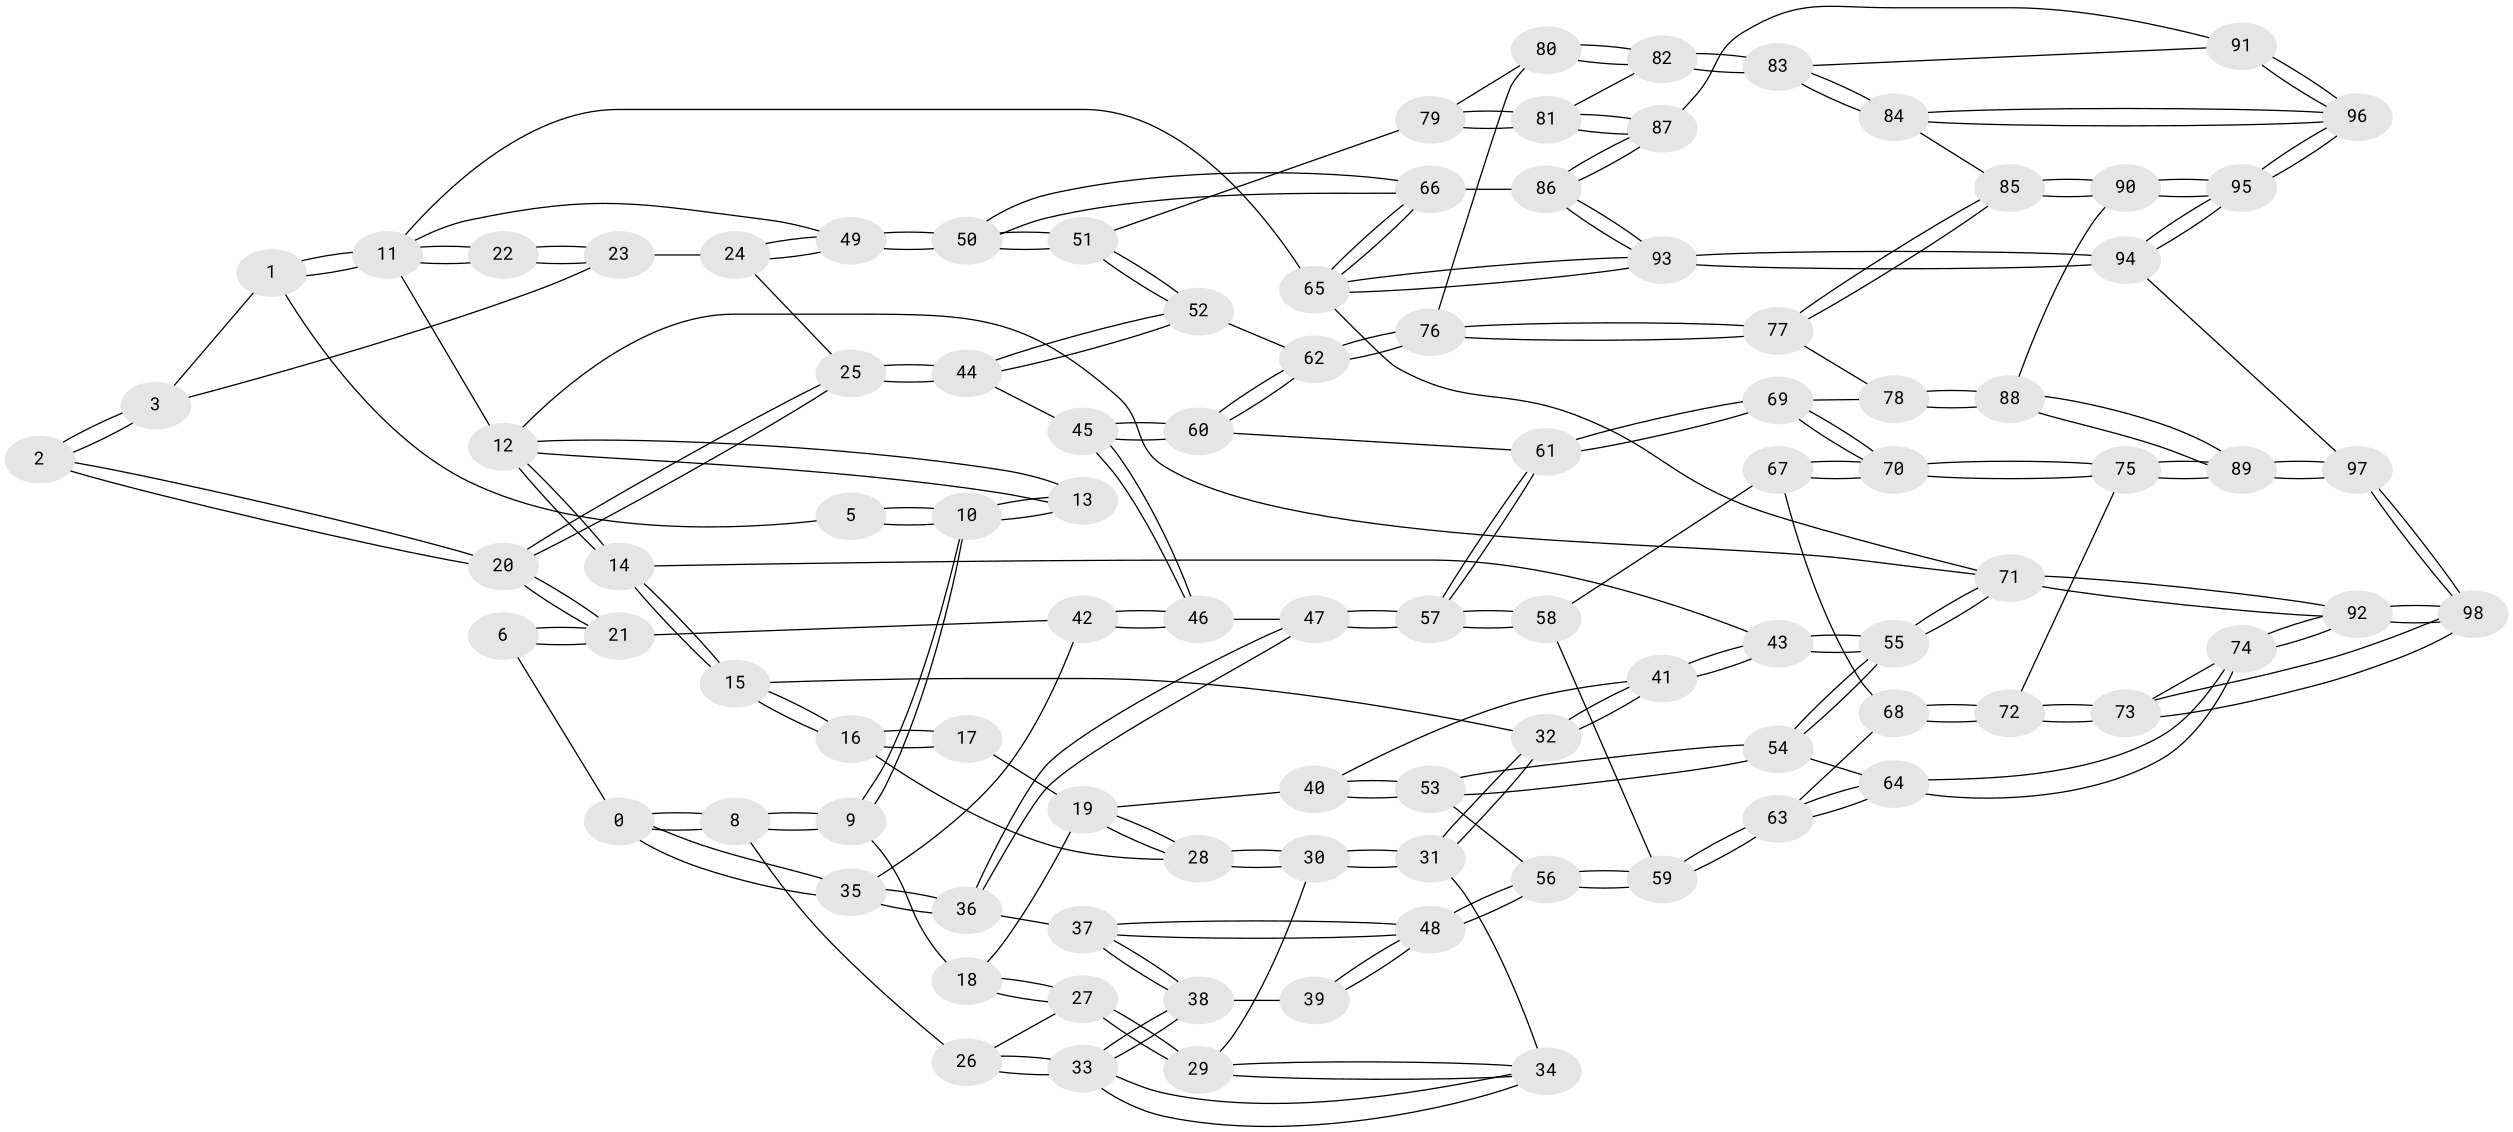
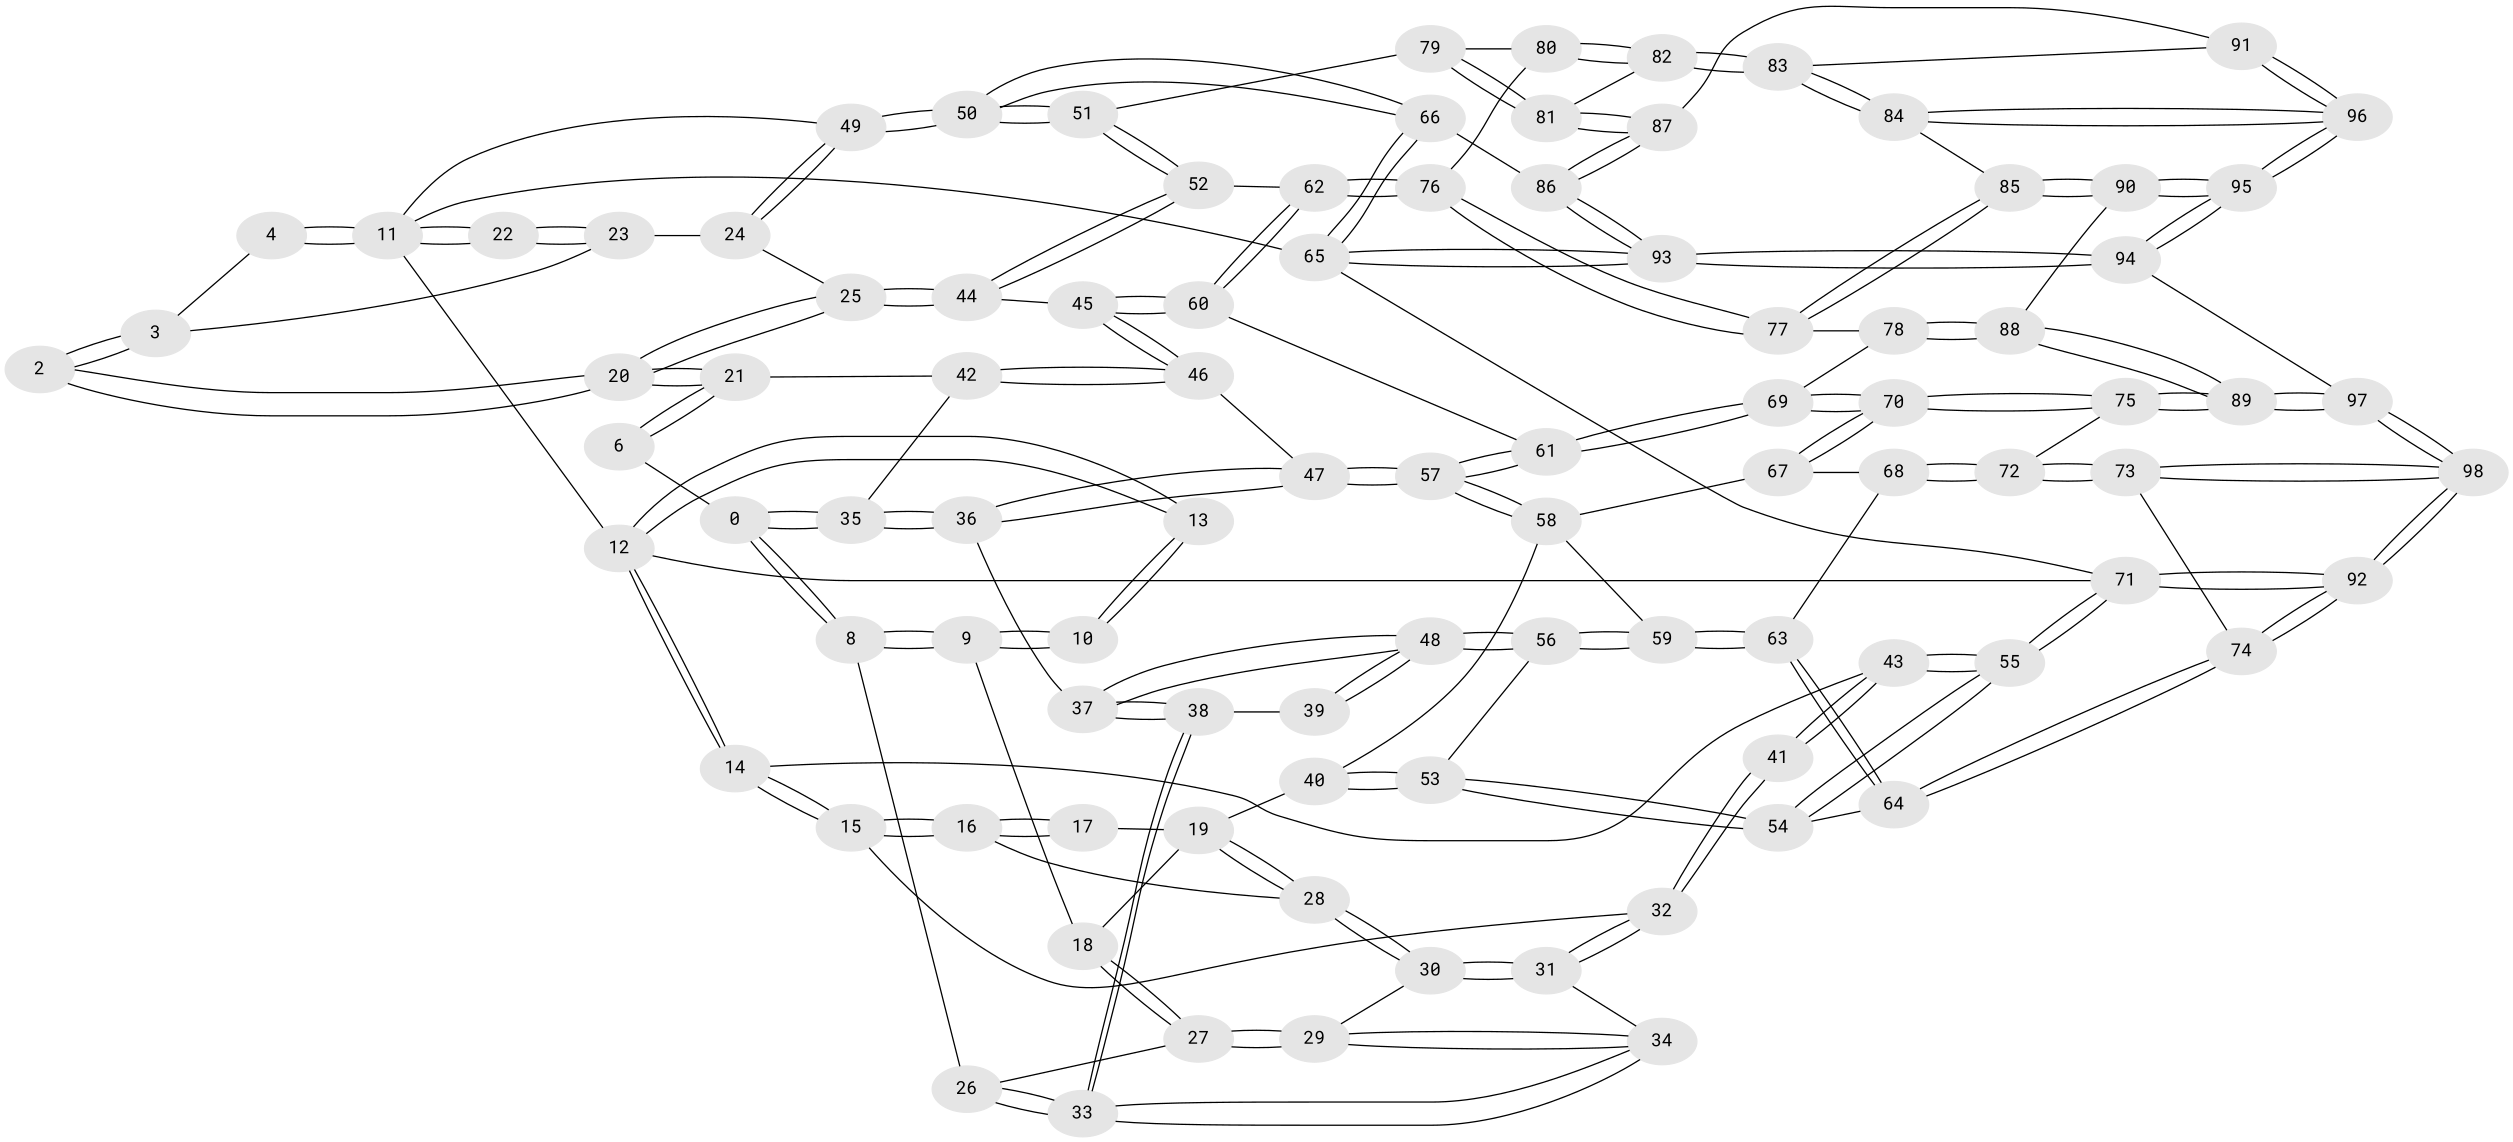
  graph {
    fontname="Roboto Mono"
    rankdir=LR
    node [color=gray90 fontname="Roboto Mono" style=filled]
    edge [fontname="Roboto Mono"]
    2
    3
    20
    n4 [label=0]
    6
    21
-   4 [label=1]
+   4
    23
    25
-   5
    11
    24
    10
    12
    22
    65
    49
    13
    8
    35
    42
    9
    26
    36
    18
    27
    33
    19
    14
    71
    66
    93
    15
    43
    92
    16
    32
    55
    17
    28
    41
    30
    40
    29
    44
    46
    50
    45
    52
    34
    38
    31
    39
    37
    47
    48
    57
    56
    53
    54
    60
    62
    61
    58
    59
    51
    79
    86
    80
    81
    76
    64
    74
    63
    67
    69
    68
    70
    78
    77
    72
    94
    87
    75
    73
    88
    89
    98
    97
    85
    82
    90
    83
    91
    84
    96
    95
    2 -- 3
    2 -- 3
    2 -- 20
    2 -- 20
    3 -- 4
    3 -- 23
    20 -- 21
    20 -- 21
    20 -- 25
    20 -- 25
    n4 -- 8
    n4 -- 8
    n4 -- 35
    n4 -- 35
    6 -- n4
    6 -- 21
    6 -- 21
    21 -- 42
-   4 -- 5
    4 -- 11
    4 -- 11
    23 -- 24
    25 -- 44
    25 -- 44
-   5 -- 10
-   5 -- 10
    11 -- 12
    11 -- 22
    11 -- 22
    11 -- 65
    11 -- 49
    24 -- 25
    24 -- 49
    24 -- 49
    10 -- 13
    10 -- 13
    12 -- 13
    12 -- 13
    12 -- 14
    12 -- 14
    12 -- 71
    22 -- 23
    22 -- 23
    65 -- 71
    65 -- 66
    65 -- 66
    65 -- 93
    65 -- 93
    49 -- 50
    49 -- 50
    8 -- 9
    8 -- 9
    8 -- 26
    35 -- 42
    35 -- 36
    35 -- 36
    42 -- 46
    42 -- 46
    9 -- 10
    9 -- 10
    9 -- 18
    26 -- 27
    26 -- 33
    26 -- 33
    36 -- 37
    36 -- 47
    36 -- 47
    18 -- 27
    18 -- 27
    18 -- 19
    27 -- 29
    27 -- 29
    33 -- 34
    33 -- 34
    33 -- 38
    33 -- 38
    19 -- 28
    19 -- 28
    19 -- 40
    14 -- 15
    14 -- 15
    14 -- 43
    71 -- 92
    71 -- 92
    66 -- 86
    93 -- 94
    93 -- 94
    15 -- 16
    15 -- 16
    15 -- 32
    43 -- 55
    43 -- 55
    92 -- 98
    92 -- 98
    16 -- 17
    16 -- 17
    16 -- 28
    32 -- 41
    32 -- 41
    55 -- 71
    55 -- 71
    17 -- 19
    28 -- 30
    28 -- 30
    41 -- 43
    41 -- 43
    30 -- 31
    30 -- 31
-   40 -- 41
+   40 -- 58
    40 -- 53
    40 -- 53
    29 -- 30
    29 -- 34
    29 -- 34
    44 -- 45
    44 -- 52
    44 -- 52
    46 -- 47
    50 -- 66
    50 -- 66
    50 -- 51
    50 -- 51
    45 -- 46
    45 -- 46
    45 -- 60
    45 -- 60
    52 -- 62
    38 -- 39
    31 -- 32
    31 -- 32
    31 -- 34
    39 -- 48
    39 -- 48
    37 -- 38
    37 -- 38
    37 -- 48
    37 -- 48
    47 -- 57
    47 -- 57
    48 -- 56
    48 -- 56
    57 -- 61
    57 -- 61
    57 -- 58
    57 -- 58
    56 -- 59
    56 -- 59
    53 -- 56
    53 -- 54
    53 -- 54
    54 -- 55
    54 -- 55
    54 -- 64
    60 -- 62
    60 -- 62
    60 -- 61
    62 -- 76
    62 -- 76
    61 -- 69
    61 -- 69
    58 -- 59
    58 -- 67
    59 -- 63
    59 -- 63
    51 -- 52
    51 -- 52
    51 -- 79
    79 -- 80
    79 -- 81
    79 -- 81
    86 -- 93
    86 -- 93
    86 -- 87
    86 -- 87
    80 -- 82
    80 -- 82
    81 -- 87
    81 -- 87
    81 -- 82
    76 -- 80
    76 -- 77
    76 -- 77
    64 -- 74
    64 -- 74
    74 -- 92
    74 -- 92
    63 -- 64
    63 -- 64
    63 -- 68
    67 -- 68
    67 -- 70
    67 -- 70
    69 -- 70
    69 -- 70
    69 -- 78
    68 -- 72
    68 -- 72
    70 -- 75
    70 -- 75
    78 -- 88
    78 -- 88
    77 -- 78
    77 -- 85
    77 -- 85
    72 -- 75
    72 -- 73
    72 -- 73
    94 -- 97
    94 -- 95
    94 -- 95
    87 -- 91
    75 -- 89
    75 -- 89
    73 -- 74
    73 -- 98
    73 -- 98
    88 -- 89
    88 -- 89
    88 -- 90
    89 -- 97
    89 -- 97
    97 -- 98
    97 -- 98
    85 -- 90
    85 -- 90
    82 -- 83
    82 -- 83
    90 -- 95
    90 -- 95
    83 -- 91
    83 -- 84
    83 -- 84
    91 -- 96
    91 -- 96
    84 -- 85
    84 -- 96
    84 -- 96
    95 -- 96
    95 -- 96
  }
